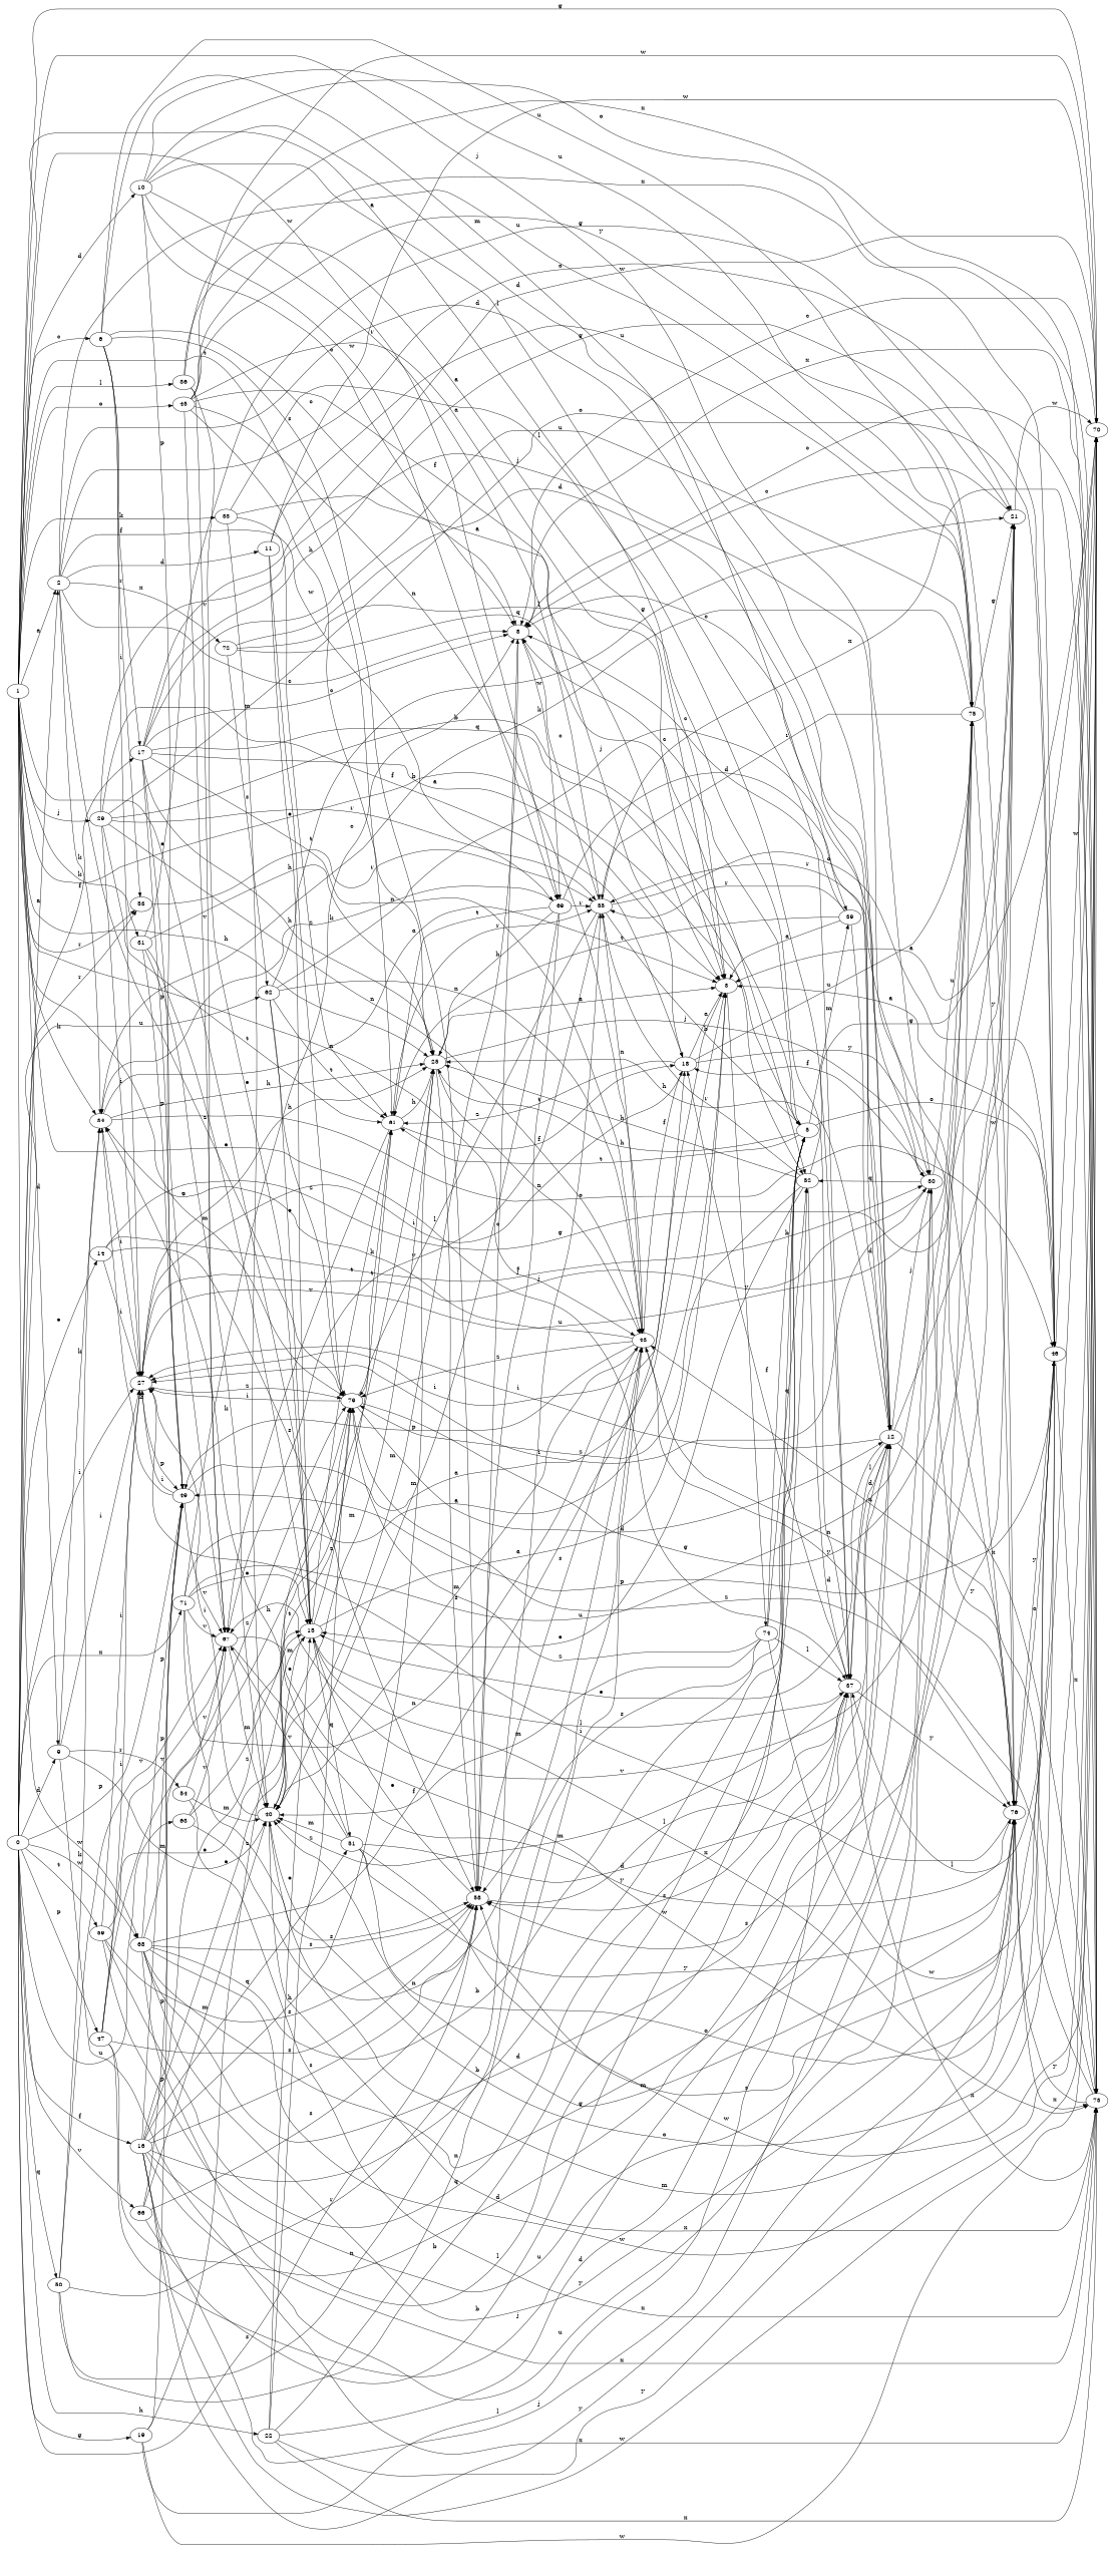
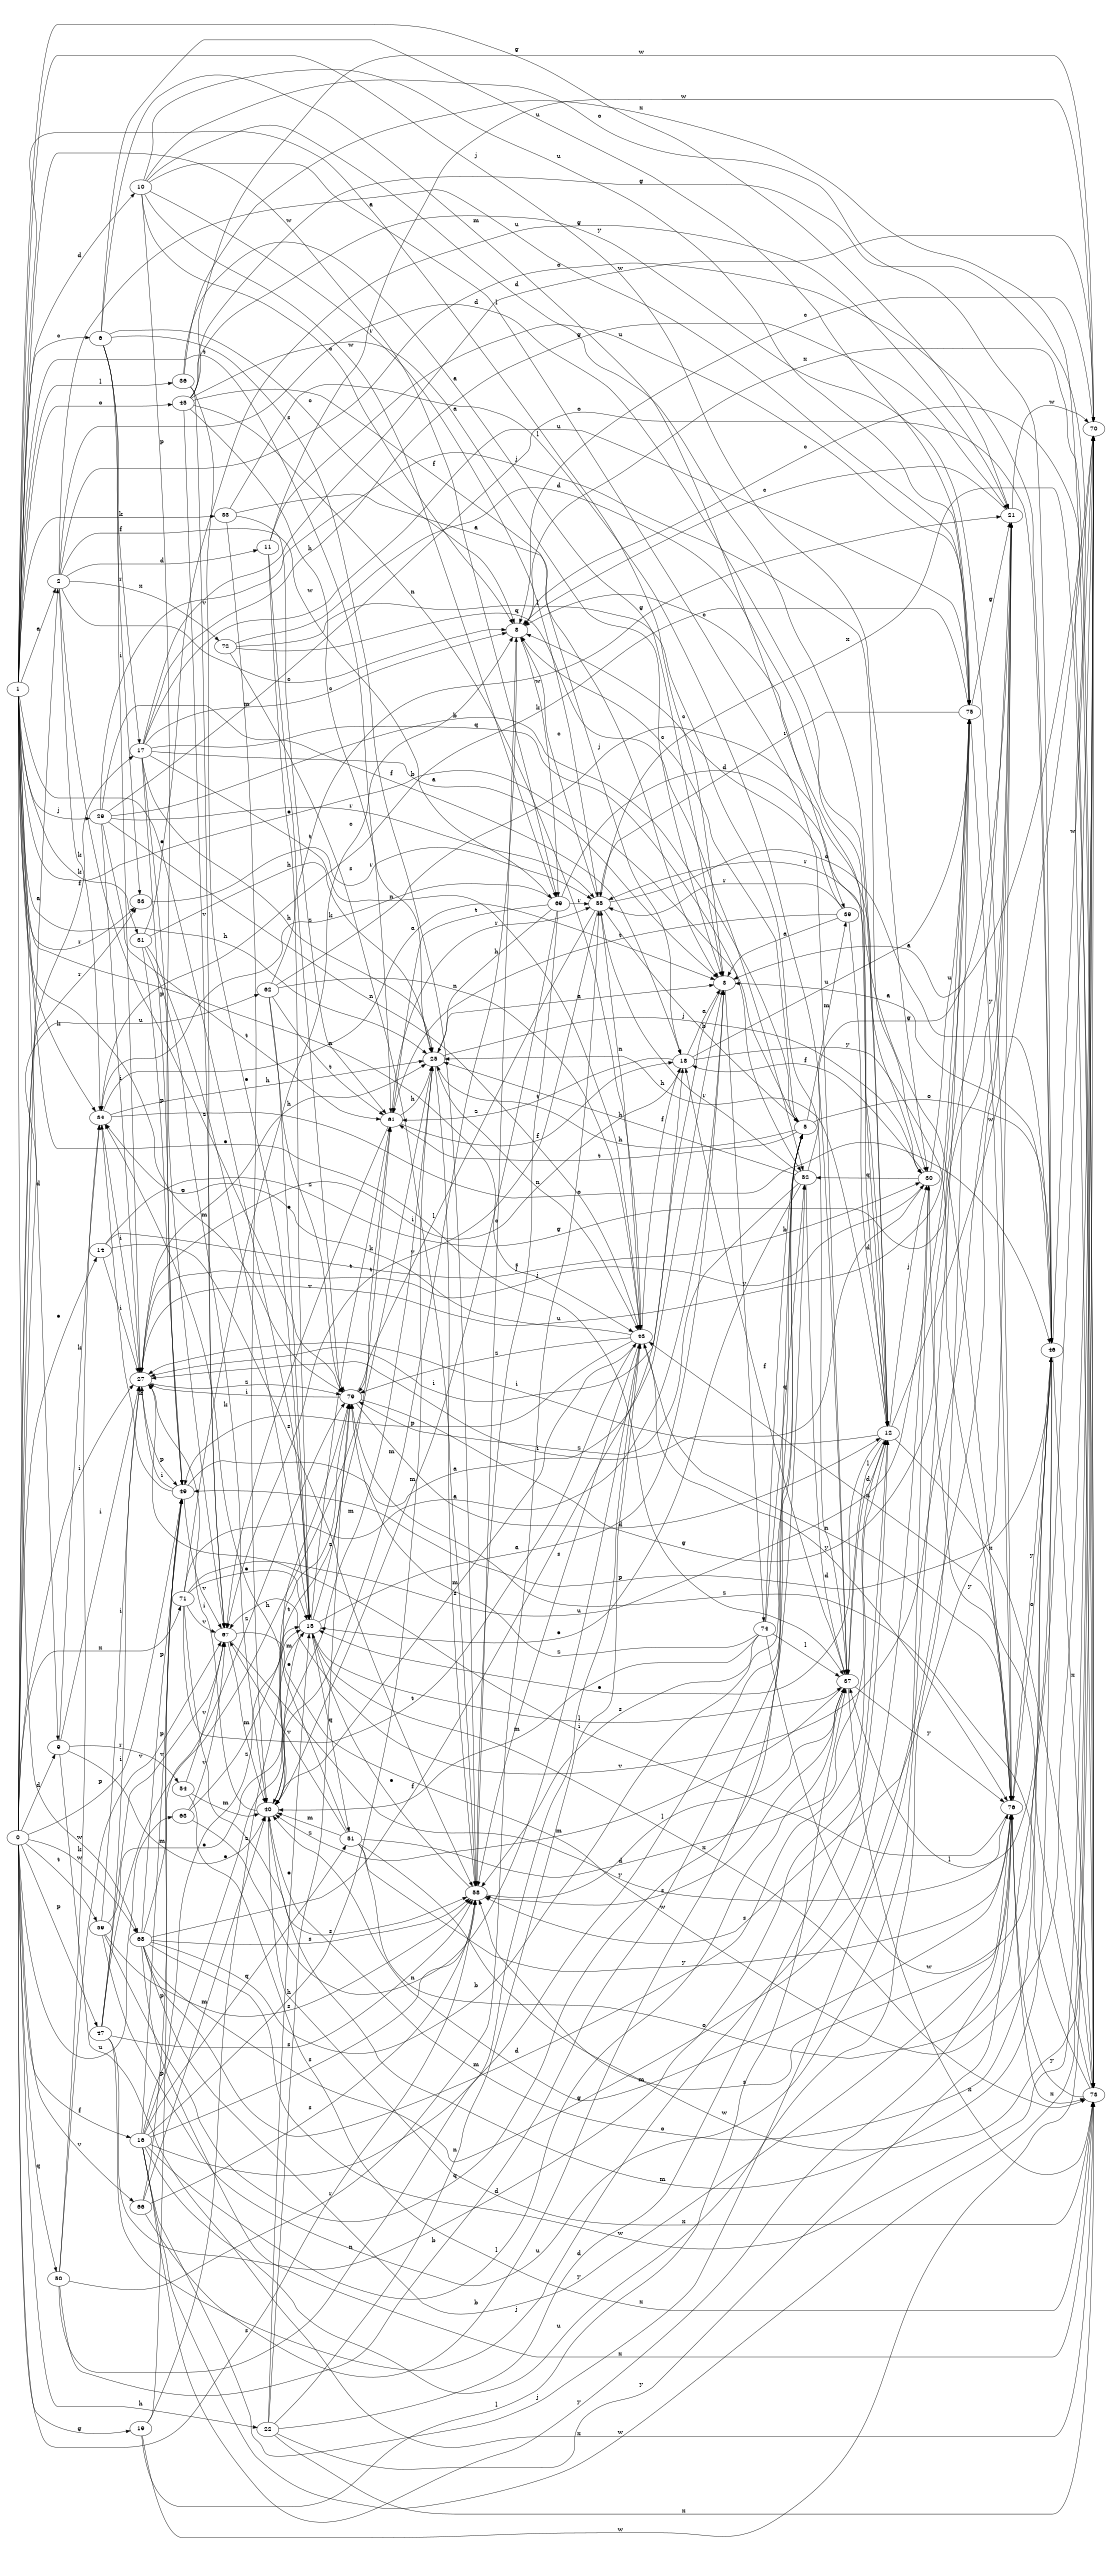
  strict digraph {
    rankdir=LR
    0
    2
    9
    14
    16
    17
    19
    22
    27
    47
    49
    50
    53
    58
    59
    62
    63
    66
    68
    71
    34
    69
    79
    8
    11
    12
    46
    n28 [label=75]
    72
    40
    73
    54
    21
    30
    5
    15
    25
    37
    70
    51
    76
    3
    43
    52
    67
    55
    61
    18
    1
    6
    10
    29
    31
    33
    36
    45
    74
    39
    0 -> 2 [label=a]
    0 -> 9 [label=d]
    0 -> 14 [label=e]
    0 -> 16 [label=f]
    0 -> 17 [label=f]
    0 -> 19 [label=g]
    0 -> 22 [label=h]
    0 -> 27 [label=i]
    0 -> 47 [label=p]
    0 -> 49 [label=p]
    0 -> 50 [label=q]
    0 -> 53 [label=r]
    0 -> 58 [label=s]
    0 -> 59 [label=t]
    0 -> 62 [label=u]
    0 -> 63 [label=u]
    0 -> 66 [label=v]
    0 -> 68 [label=w]
    0 -> 71 [label=x]
    2 -> 34 [label=k]
    2 -> 69 [label=w]
    2 -> 79 [label=z]
    2 -> 8 [label=c]
    2 -> 11 [label=d]
    2 -> 12 [label=d]
    2 -> 46 [label=o]
    2 -> n28 [label=u]
    2 -> 72 [label=x]
    9 -> 27 [label=i]
    9 -> 34 [label=k]
    9 -> 40 [label=m]
    9 -> 73 [label=x]
    9 -> 54 [label=r]
    14 -> 27 [label=i]
    14 -> 58 [label=s]
    14 -> 21 [label=g]
    14 -> 30 [label=j]
    16 -> 49 [label=p]
    16 -> 58 [label=s]
    16 -> 79 [label=z]
    16 -> n28 [label=u]
    16 -> 30 [label=j]
-   16 -> 5 [label=b]
+   16 -> 5 [label=m]
    16 -> 15 [label=e]
    16 -> 25 [label=h]
    16 -> 37 [label=l]
    16 -> 70 [label=w]
    16 -> 51 [label=q]
    16 -> 76 [label=y]
    17 -> 49 [label=p]
    17 -> 8 [label=c]
    17 -> n28 [label=u]
    17 -> 21 [label=g]
    17 -> 25 [label=h]
    17 -> 70 [label=w]
    17 -> 3 [label=a]
    17 -> 43 [label=n]
    17 -> 52 [label=q]
    17 -> 67 [label=v]
    19 -> 49 [label=p]
    19 -> 79 [label=z]
    19 -> 37 [label=l]
    19 -> 70 [label=w]
    22 -> 79 [label=z]
    22 -> 12 [label=d]
    22 -> 73 [label=x]
    22 -> 15 [label=e]
    22 -> 76 [label=y]
    22 -> 43 [label=n]
    27 -> 49 [label=p]
    27 -> 79 [label=z]
    27 -> n28 [label=u]
    27 -> 30 [label=j]
    27 -> 25 [label=h]
    47 -> 27 [label=i]
    47 -> 58 [label=s]
    47 -> 12 [label=d]
    47 -> 30 [label=j]
    47 -> 25 [label=h]
    47 -> 67 [label=v]
    49 -> 27 [label=i]
    49 -> 34 [label=k]
    49 -> 3 [label=a]
    49 -> 67 [label=v]
    50 -> 34 [label=k]
    50 -> 5 [label=b]
    50 -> 43 [label=n]
    50 -> 67 [label=v]
    50 -> 55 [label=r]
    53 -> 55 [label=r]
    58 -> 8 [label=c]
    58 -> 15 [label=e]
    58 -> 37 [label=l]
    59 -> 27 [label=i]
    59 -> 58 [label=s]
    59 -> n28 [label=u]
    59 -> 15 [label=e]
    59 -> 52 [label=q]
    62 -> 79 [label=z]
    62 -> 21 [label=g]
    62 -> 30 [label=j]
    62 -> 15 [label=e]
    62 -> 43 [label=n]
    62 -> 61 [label=t]
    63 -> 43 [label=n]
    63 -> 67 [label=v]
    63 -> 61 [label=t]
    66 -> 49 [label=p]
    66 -> 58 [label=s]
    66 -> 40 [label=m]
    66 -> 5 [label=b]
    68 -> 49 [label=p]
    68 -> 58 [label=s]
    68 -> 79 [label=z]
    68 -> 12 [label=d]
    68 -> 73 [label=x]
    68 -> 21 [label=g]
    68 -> 5 [label=b]
    68 -> 70 [label=w]
    68 -> 76 [label=y]
    68 -> 18 [label=f]
    71 -> 58 [label=s]
    71 -> 8 [label=c]
    71 -> n28 [label=u]
    71 -> 15 [label=e]
    71 -> 3 [label=a]
-   71 -> 43 [label=n]
+   71 -> 43 [label=t]
    71 -> 67 [label=v]
    34 -> 27 [label=i]
    34 -> 46 [label=o]
    34 -> 25 [label=h]
    34 -> 3 [label=a]
    69 -> 58 [label=s]
    69 -> 34 [label=k]
    69 -> 12 [label=d]
    69 -> 40 [label=m]
    69 -> 25 [label=h]
    69 -> 55 [label=r]
    69 -> 61 [label=t]
    79 -> 27 [label=i]
    79 -> 12 [label=d]
    79 -> 21 [label=g]
    79 -> 61 [label=t]
    8 -> 69 [label=w]
    8 -> 40 [label=m]
    8 -> 73 [label=x]
    11 -> 79 [label=z]
    11 -> n28 [label=u]
    11 -> 15 [label=e]
    11 -> 70 [label=w]
    12 -> 27 [label=i]
    12 -> 8 [label=c]
    12 -> 73 [label=x]
    12 -> 30 [label=j]
    12 -> 15 [label=e]
    12 -> 25 [label=h]
    12 -> 37 [label=l]
    12 -> 70 [label=w]
    46 -> 49 [label=p]
    46 -> 40 [label=m]
    46 -> 73 [label=x]
    46 -> 37 [label=l]
    46 -> 70 [label=w]
    46 -> 76 [label=y]
    46 -> 3 [label=a]
    n28 -> 34 [label=k]
    n28 -> 21 [label=g]
    n28 -> 76 [label=y]
    n28 -> 55 [label=r]
-   72 -> 62 [label=s]
+   72 -> 58 [label=s]
    72 -> 12 [label=d]
    72 -> 37 [label=l]
    72 -> 52 [label=q]
    40 -> 27 [label=i]
    40 -> 46 [label=o]
    40 -> 73 [label=x]
    40 -> 15 [label=e]
    73 -> 79 [label=z]
    73 -> 8 [label=c]
    73 -> 76 [label=y]
    73 -> 43 [label=n]
    54 -> 40 [label=m]
    54 -> 73 [label=x]
    54 -> 67 [label=v]
    21 -> 58 [label=s]
    21 -> 8 [label=c]
    21 -> 70 [label=w]
    21 -> 67 [label=v]
    30 -> 27 [label=i]
    30 -> n28 [label=u]
    30 -> 76 [label=y]
    30 -> 52 [label=q]
    30 -> 18 [label=f]
    5 -> 8 [label=c]
    5 -> 46 [label=o]
    5 -> 25 [label=h]
    5 -> 61 [label=t]
    5 -> 39 [label=m]
    15 -> 79 [label=z]
    15 -> 40 [label=m]
    15 -> 73 [label=x]
    15 -> 37 [label=l]
    15 -> 51 [label=q]
    15 -> 3 [label=a]
    15 -> 61 [label=t]
    25 -> 58 [label=s]
    25 -> 40 [label=m]
    25 -> 30 [label=j]
    25 -> 3 [label=a]
    25 -> 43 [label=n]
    37 -> 58 [label=s]
    37 -> 12 [label=d]
    37 -> 40 [label=m]
    37 -> 73 [label=x]
    37 -> 76 [label=y]
    37 -> 18 [label=f]
    70 -> 8 [label=c]
    70 -> 3 [label=a]
    51 -> 34 [label=k]
    51 -> 12 [label=d]
    51 -> 46 [label=o]
    51 -> 40 [label=m]
    51 -> 70 [label=w]
    51 -> 76 [label=y]
    51 -> 67 [label=v]
    76 -> 27 [label=i]
    76 -> 58 [label=s]
    76 -> 46 [label=o]
    76 -> 40 [label=m]
    76 -> 73 [label=x]
    76 -> 43 [label=n]
    76 -> 55 [label=r]
    3 -> 27 [label=i]
    3 -> 74 [label=y]
    43 -> 49 [label=p]
    43 -> 58 [label=s]
    43 -> 34 [label=k]
    43 -> 79 [label=z]
    43 -> 40 [label=m]
    43 -> 76 [label=y]
    43 -> 18 [label=f]
    52 -> 79 [label=z]
    52 -> 21 [label=g]
    52 -> 15 [label=e]
    52 -> 25 [label=h]
    52 -> 37 [label=d]
    52 -> 55 [label=r]
    67 -> 40 [label=m]
    67 -> 70 [label=w]
    67 -> 76 [label=y]
    55 -> 79 [label=z]
    55 -> 8 [label=c]
    55 -> 46 [label=o]
    55 -> 73 [label=x]
    55 -> 5 [label=b]
    55 -> 43 [label=n]
    55 -> 67 [label=v]
    61 -> 25 [label=h]
    61 -> 67 [label=v]
    61 -> 55 [label=r]
    61 -> 18 [label=f]
    18 -> 27 [label=i]
    18 -> n28 [label=u]
    18 -> 76 [label=y]
    18 -> 3 [label=a]
    18 -> 61 [label=t]
    1 -> 2 [label=a]
    1 -> 9 [label=d]
    1 -> 53 [label=r]
    1 -> 68 [label=w]
    1 -> 34 [label=k]
    1 -> 69 [label=w]
    1 -> 79 [label=z]
-   1 -> 70 [label=g]
+   1 -> 21 [label=g]
    1 -> 30 [label=j]
    1 -> 5 [label=b]
    1 -> 15 [label=e]
    1 -> 25 [label=h]
    1 -> 37 [label=l]
    1 -> 3 [label=a]
    1 -> 43 [label=n]
    1 -> 61 [label=t]
    1 -> 6 [label=c]
    1 -> 10 [label=d]
    1 -> 29 [label=j]
    1 -> 31 [label=k]
    1 -> 33 [label=k]
    1 -> 36 [label=l]
    1 -> 45 [label=o]
    6 -> 17 [label=f]
    6 -> 27 [label=i]
    6 -> 53 [label=r]
    6 -> 58 [label=s]
    6 -> 8 [label=c]
    6 -> n28 [label=u]
    6 -> 39 [label=m]
    10 -> 49 [label=p]
    10 -> 69 [label=w]
    10 -> 8 [label=c]
    10 -> 12 [label=d]
    10 -> 46 [label=o]
    10 -> n28 [label=u]
    10 -> 37 [label=l]
    10 -> 55 [label=r]
    29 -> 27 [label=i]
    29 -> 46 [label=o]
    29 -> 30 [label=j]
    29 -> 5 [label=b]
    29 -> 43 [label=n]
    29 -> 55 [label=r]
    29 -> 61 [label=t]
    29 -> 18 [label=f]
    31 -> 49 [label=p]
    31 -> 40 [label=m]
    31 -> 21 [label=g]
    31 -> 15 [label=e]
    31 -> 25 [label=h]
    33 -> 40 [label=m]
    33 -> 37 [label=l]
    33 -> 3 [label=a]
    33 -> 61 [label=t]
    36 -> 73 [label=x]
    36 -> 15 [label=e]
    36 -> 3 [label=a]
    36 -> 67 [label=v]
-   45 -> 73 [label=x]
+   45 -> 73 [label=g]
    45 -> 25 [label=h]
    45 -> 70 [label=w]
    45 -> 76 [label=y]
    45 -> 3 [label=a]
    45 -> 43 [label=n]
    45 -> 67 [label=v]
    45 -> 18 [label=f]
    74 -> 58 [label=s]
    74 -> 79 [label=z]
    74 -> 40 [label=m]
    74 -> 5 [label=b]
    74 -> 37 [label=l]
    74 -> 70 [label=w]
    74 -> 52 [label=q]
    39 -> 8 [label=c]
    39 -> 12 [label=d]
    39 -> 3 [label=a]
    39 -> 55 [label=r]
    39 -> 61 [label=t]
  }
